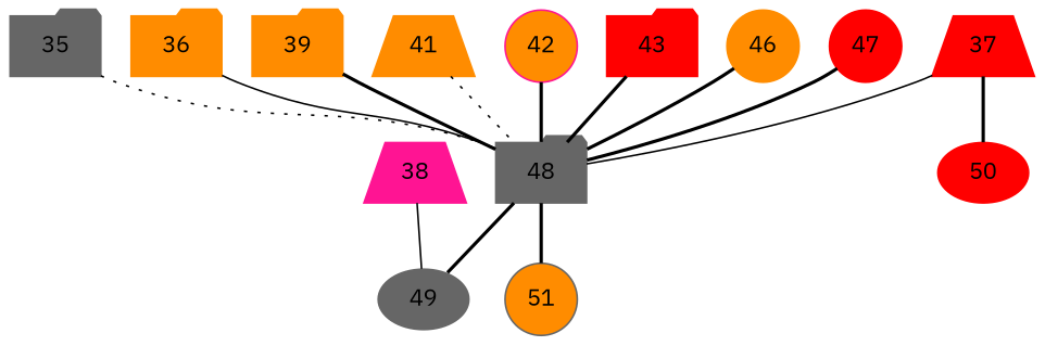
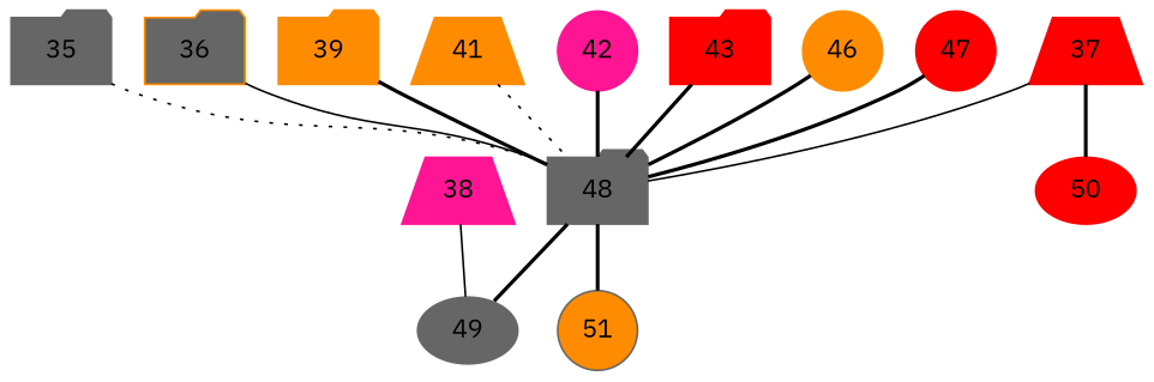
  graph {
    fontname="IBM Plex Sans"
    node [color=gray40 fontname="IBM Plex Sans" shape=folder style=filled]
    edge [fontname="IBM Plex Sans" style=bold]
    48 [super="+21+22+23+24+25+33+29+26+30+27+31+40+45+34"]
    51 [fillcolor=darkorange shape=circle super="+13"]
    49 [shape=ellipse]
    35
-   36 [color=darkorange]
+   36 [color=darkorange fillcolor=gray40]
    37 [color=red shape=trapezium]
    50 [color=red shape=ellipse]
    38 [color=deeppink shape=trapezium]
    39 [color=darkorange]
    41 [color=darkorange shape=trapezium]
-   42 [color=deeppink shape=circle fillcolor=darkorange]
+   42 [color=deeppink shape=circle]
    43 [color=red]
    46 [color=darkorange shape=circle]
    47 [color=red shape=circle]
    48 -- 51
    48 -- 49
    35 -- 48 [style=dotted]
    36 -- 48 [style=solid]
    37 -- 48 [style=solid]
    37 -- 50
    38 -- 49 [style=solid]
    39 -- 48
    41 -- 48 [style=dotted]
    42 -- 48
    43 -- 48
    46 -- 48
    47 -- 48
  }
